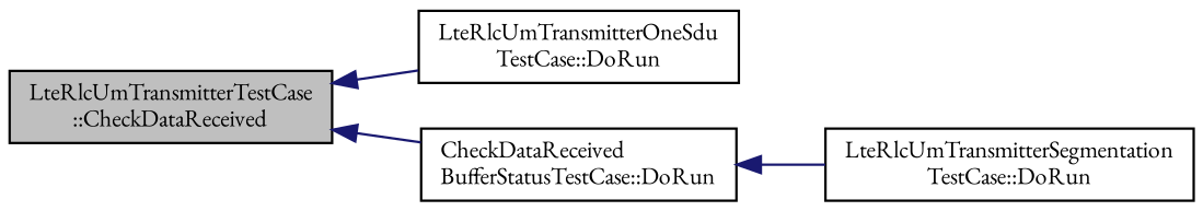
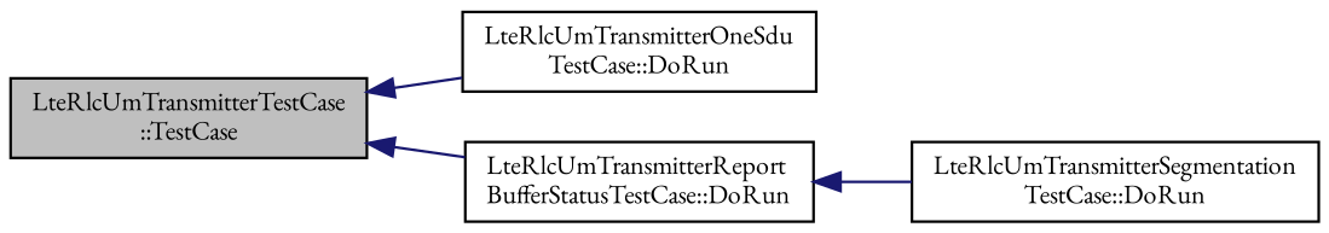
  digraph {
    fontname="EB Garamond"
    rankdir=LR
    node [color=black fillcolor=white fontname="EB Garamond" fontsize=10 shape=record style=filled]
    edge [color=midnightblue dir=back fontname="EB Garamond" fontsize=10 labelfontname=Helvetica labelfontsize=10 style=solid]
-   n1 [fillcolor=grey75 fontcolor=black height=0.2 label="LteRlcUmTransmitterTestCase\l::CheckDataReceived" width=0.4]
+   n1 [fillcolor=grey75 fontcolor=black height=0.2 label="LteRlcUmTransmitterTestCase\l::TestCase" width=0.4]
    n2 [height=0.2 label="LteRlcUmTransmitterOneSdu\lTestCase::DoRun" width=0.4]
-   n3 [height=0.2 label="CheckDataReceived\lBufferStatusTestCase::DoRun" width=0.4]
+   n3 [height=0.2 label="LteRlcUmTransmitterReport\lBufferStatusTestCase::DoRun" width=0.4]
    n4 [height=0.2 label="LteRlcUmTransmitterSegmentation\lTestCase::DoRun" width=0.4]
    n1 -> n2
    n1 -> n3
    n3 -> n4
  }
